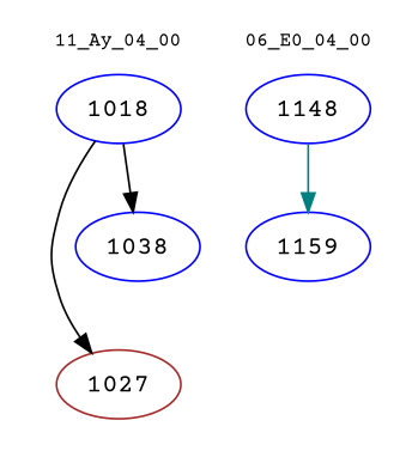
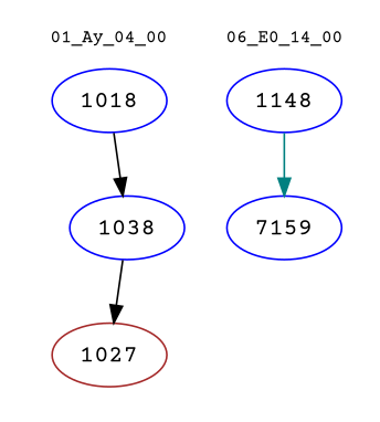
  digraph {
    fontname="Courier Prime"
    node [color=blue fontname="Courier Prime"]
    edge [color=black fontname="Courier Prime"]
    n1 [label=1018]
    n2 [color=brown label=1027]
    n3 [label=1038]
    n4 [label=1148]
-   n5 [label=1159]
+   n5 [label=7159]
    subgraph cluster_1 {
      color=white
      fontsize=10
-     label="11_Ay_04_00"
+     label="01_Ay_04_00"
      n1
      n2
      n3
    }
    subgraph cluster_2 {
      color=white
      fontsize=10
-     label="06_E0_04_00"
+     label="06_E0_14_00"
      n4
      n5
    }
-   n1 -> n2
+   n3 -> n2
    n1 -> n3
    n4 -> n5 [color=teal]
  }
